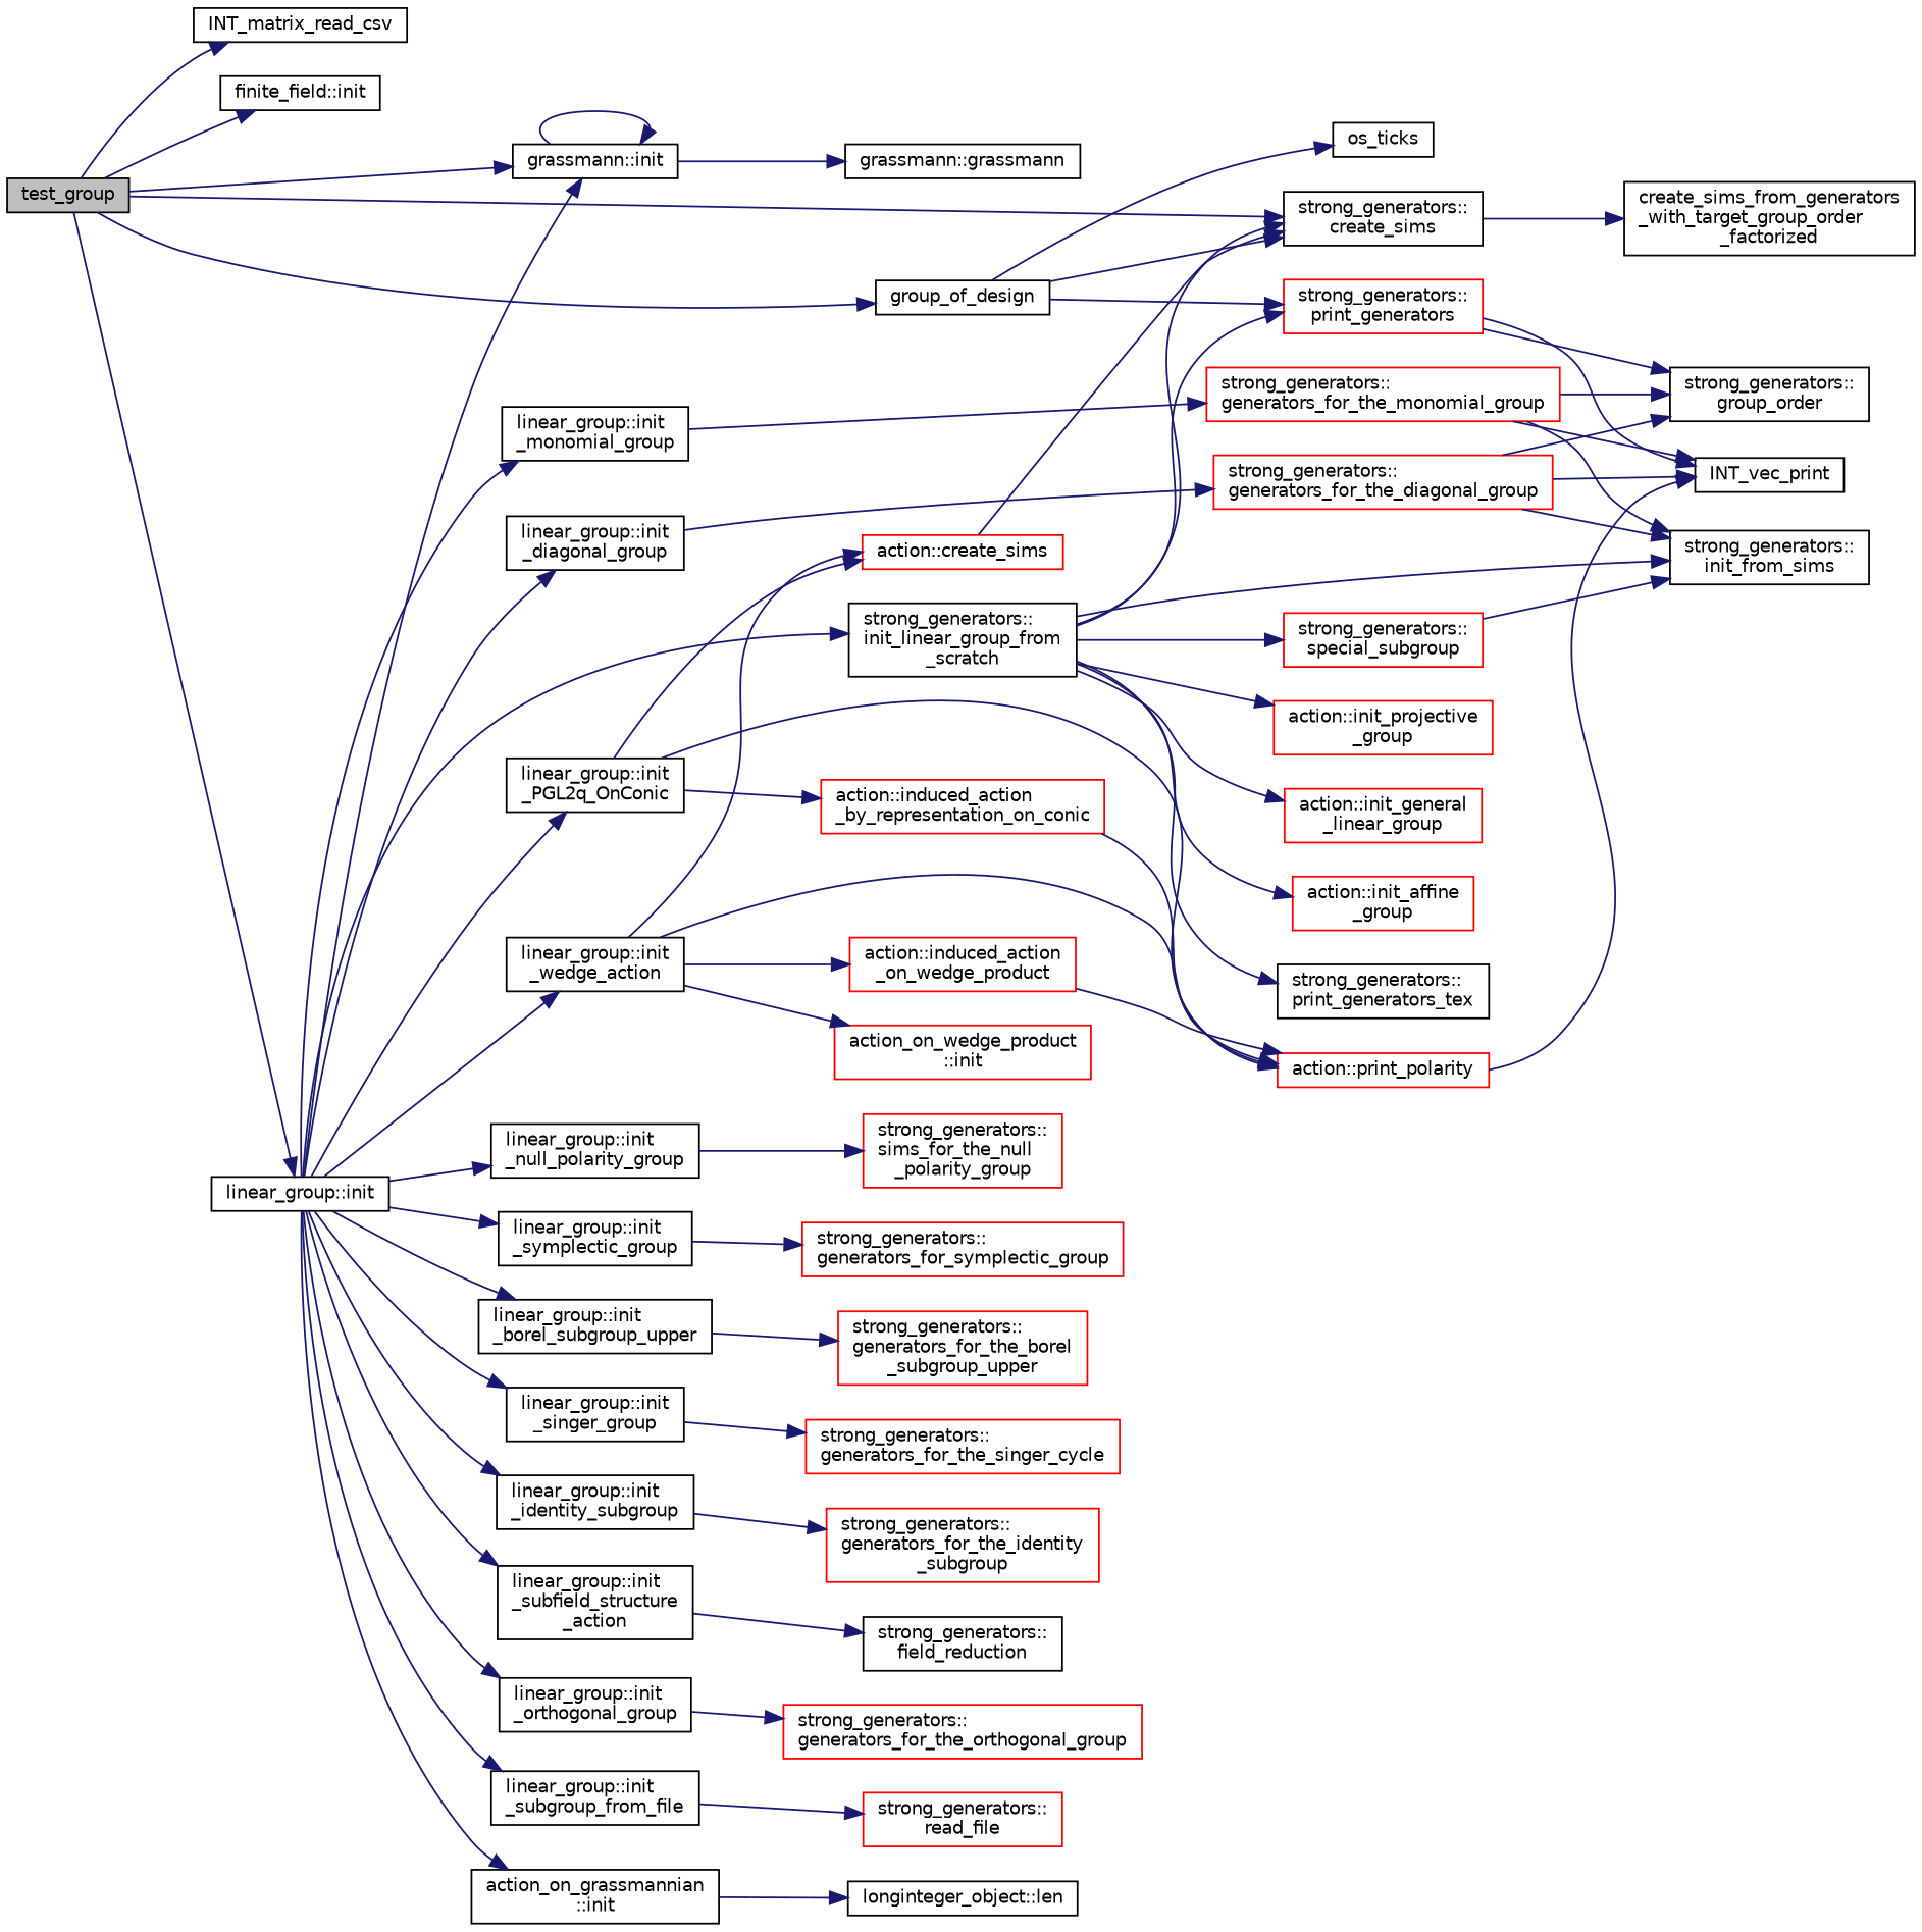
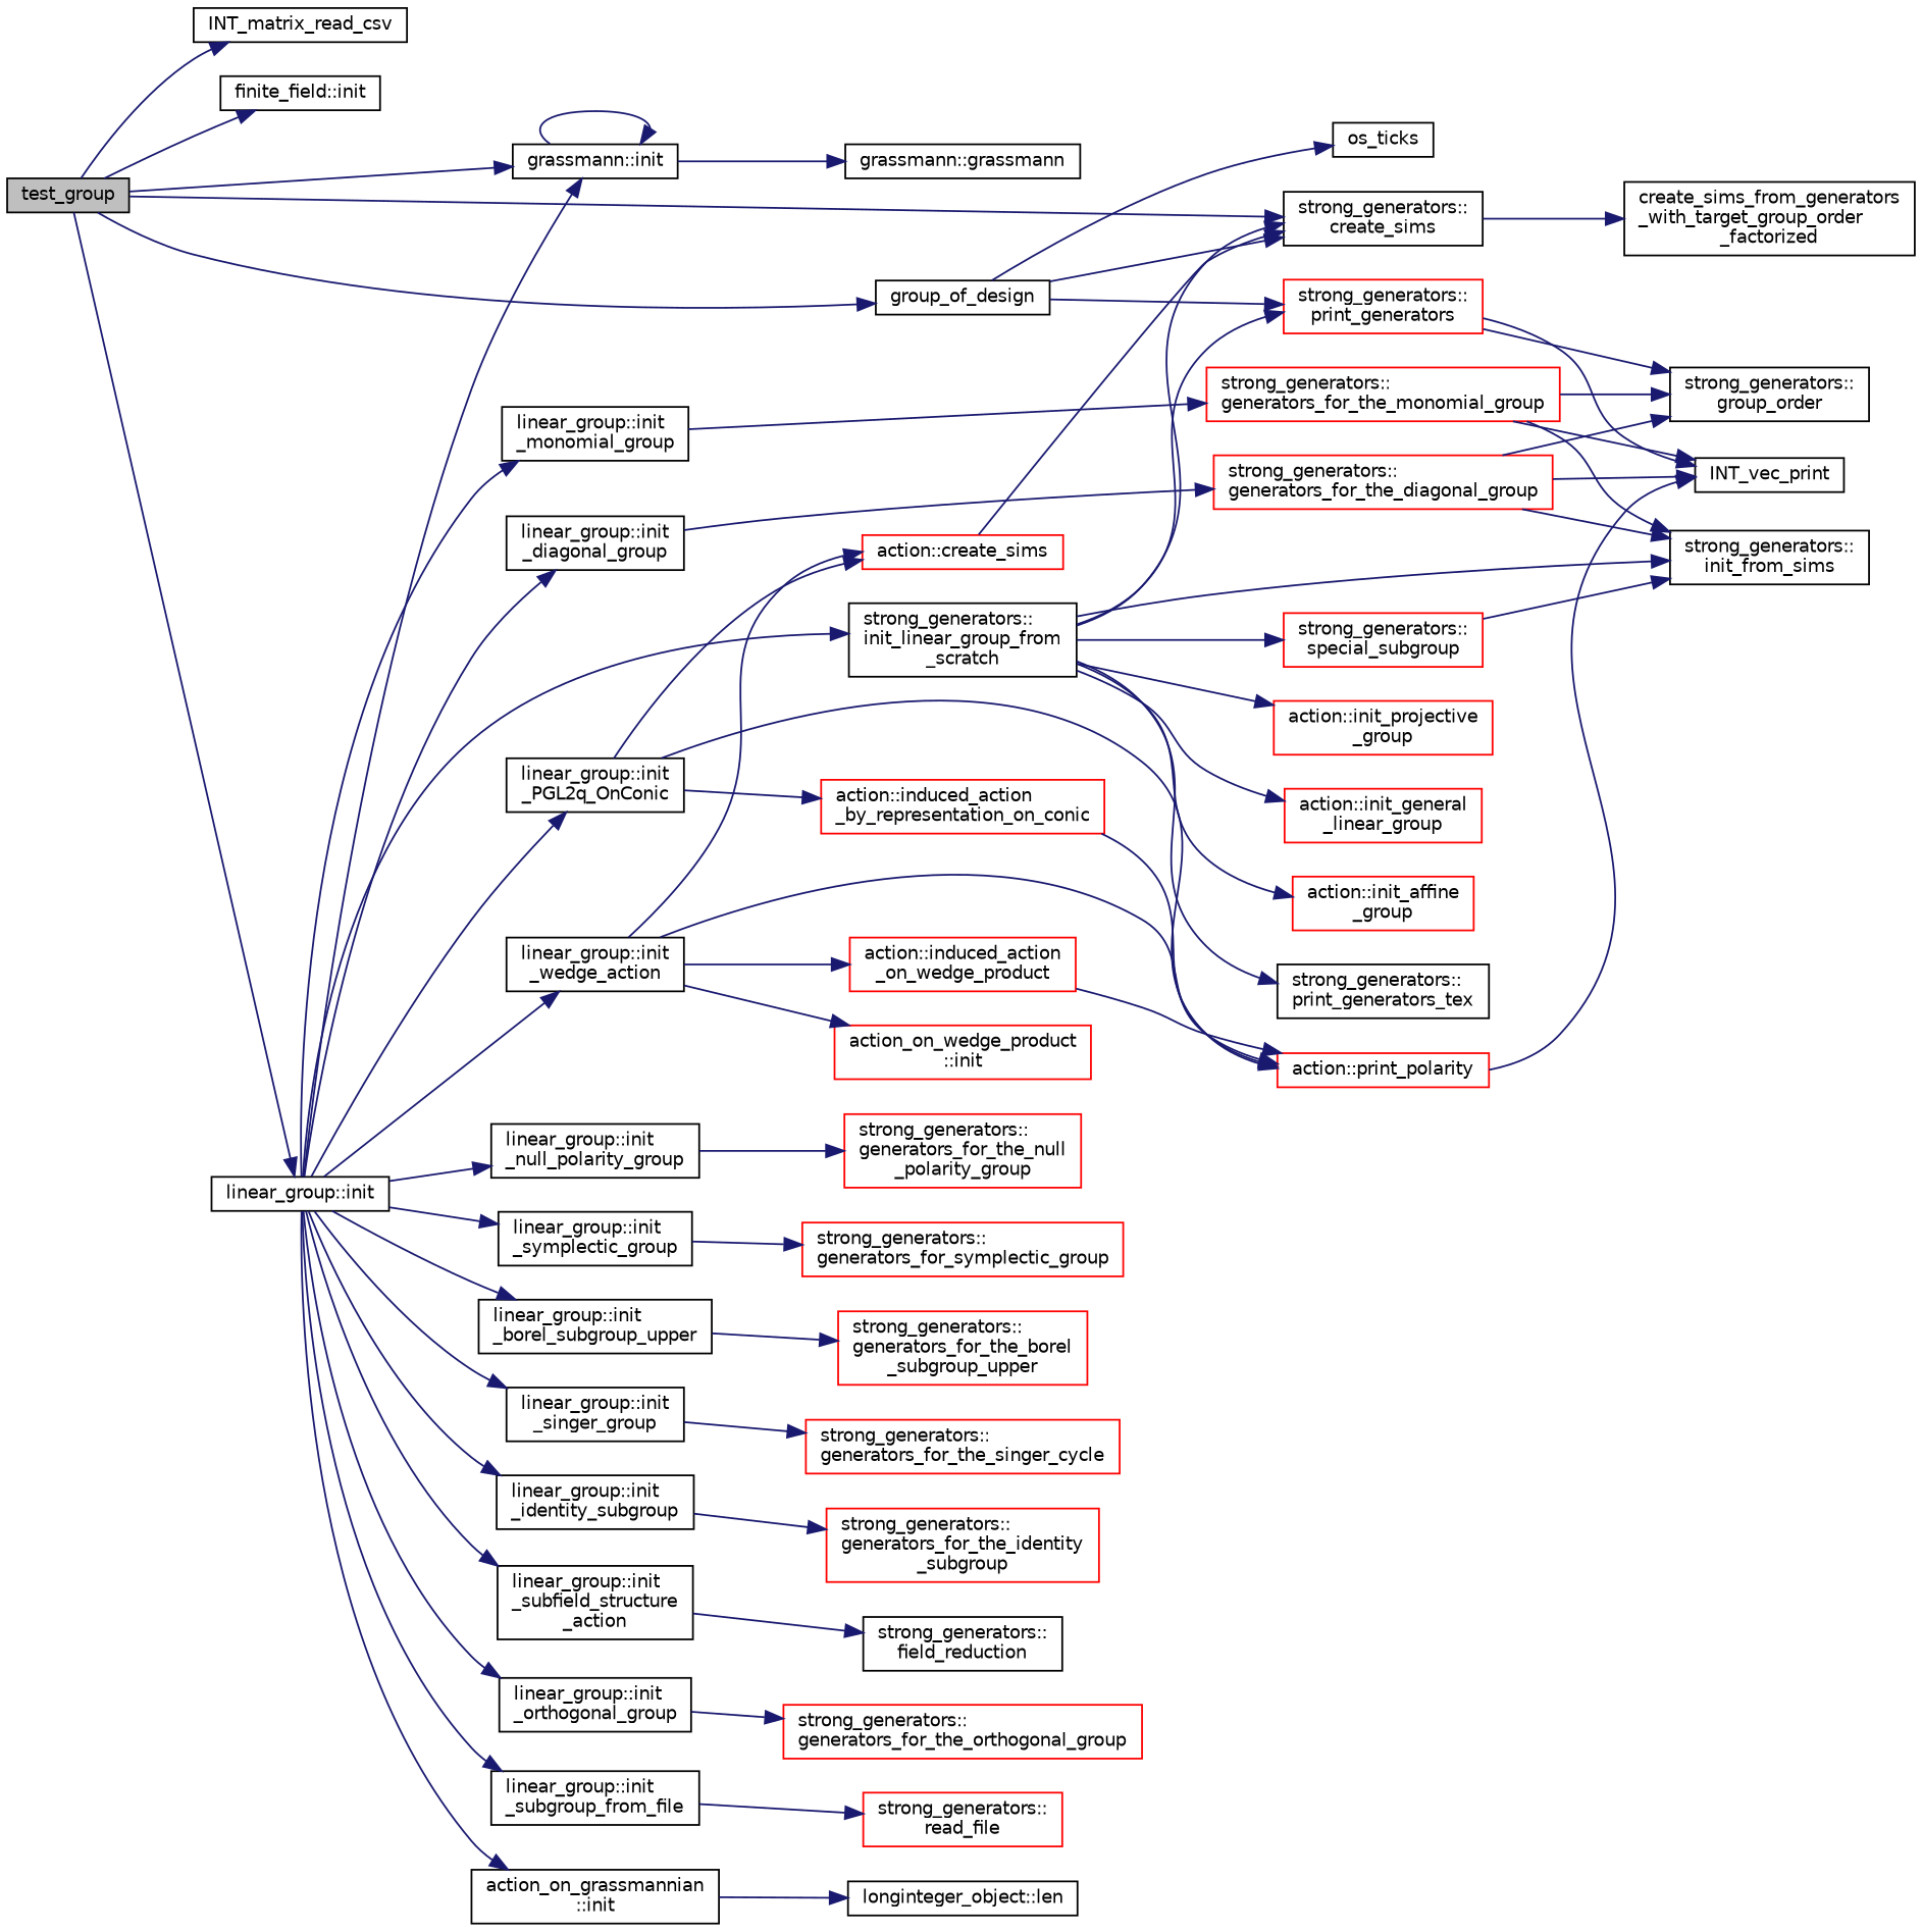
  digraph {
    rankdir=LR
    node [color=black fillcolor=white fontname=Helvetica fontsize=10 shape=record style=filled]
    edge [color=midnightblue fontname=Helvetica fontsize=10 labelfontname=Helvetica labelfontsize=10 style=solid]
    n1 [fillcolor=grey75 fontcolor=black height=0.2 label=test_group width=0.4]
    n2 [height=0.2 label=INT_matrix_read_csv width=0.4]
    n3 [height=0.2 label="finite_field::init" width=0.4]
    n4 [height=0.2 label="linear_group::init" width=0.4]
    n5 [height=0.2 label="strong_generators::\lcreate_sims" width=0.4]
    n6 [height=0.2 label="grassmann::init" width=0.4]
    n7 [height=0.2 label=group_of_design width=0.4]
    n8 [height=0.2 label="strong_generators::\linit_linear_group_from\l_scratch" width=0.4]
    n9 [height=0.2 label="linear_group::init\l_PGL2q_OnConic" width=0.4]
    n10 [height=0.2 label="linear_group::init\l_wedge_action" width=0.4]
    n11 [height=0.2 label="linear_group::init\l_monomial_group" width=0.4]
    n12 [height=0.2 label="linear_group::init\l_diagonal_group" width=0.4]
    n13 [height=0.2 label="linear_group::init\l_null_polarity_group" width=0.4]
    n14 [height=0.2 label="linear_group::init\l_symplectic_group" width=0.4]
    n15 [height=0.2 label="linear_group::init\l_borel_subgroup_upper" width=0.4]
    n16 [height=0.2 label="linear_group::init\l_singer_group" width=0.4]
    n17 [height=0.2 label="linear_group::init\l_identity_subgroup" width=0.4]
    n18 [height=0.2 label="linear_group::init\l_subfield_structure\l_action" width=0.4]
    n19 [height=0.2 label="linear_group::init\l_orthogonal_group" width=0.4]
    n20 [height=0.2 label="linear_group::init\l_subgroup_from_file" width=0.4]
    n21 [height=0.2 label="action_on_grassmannian\l::init" width=0.4]
    n22 [height=0.2 label="create_sims_from_generators\l_with_target_group_order\l_factorized" width=0.4]
    n23 [height=0.2 label="grassmann::grassmann" width=0.4]
    n24 [color=red height=0.2 label="strong_generators::\lprint_generators" width=0.4]
    n25 [height=0.2 label=os_ticks width=0.4]
    n26 [color=red height=0.2 label="action::init_projective\l_group" width=0.4]
    n27 [color=red height=0.2 label="action::init_general\l_linear_group" width=0.4]
    n28 [color=red height=0.2 label="action::init_affine\l_group" width=0.4]
    n29 [color=red height=0.2 label="strong_generators::\lspecial_subgroup" width=0.4]
    n30 [height=0.2 label="strong_generators::\linit_from_sims" width=0.4]
    n31 [height=0.2 label="strong_generators::\lprint_generators_tex" width=0.4]
    n32 [color=red height=0.2 label="action::create_sims" width=0.4]
    n33 [color=red height=0.2 label="action::induced_action\l_by_representation_on_conic" width=0.4]
    n34 [color=red height=0.2 label="action::print_polarity" width=0.4]
    n35 [color=red height=0.2 label="action_on_wedge_product\l::init" width=0.4]
    n36 [color=red height=0.2 label="action::induced_action\l_on_wedge_product" width=0.4]
    n37 [color=red height=0.2 label="strong_generators::\lgenerators_for_the_monomial_group" width=0.4]
    n38 [color=red height=0.2 label="strong_generators::\lgenerators_for_the_diagonal_group" width=0.4]
-   n39 [color=red height=0.2 label="strong_generators::\lsims_for_the_null\l_polarity_group" width=0.4]
+   n39 [color=red height=0.2 label="strong_generators::\lgenerators_for_the_null\l_polarity_group" width=0.4]
    n40 [color=red height=0.2 label="strong_generators::\lgenerators_for_symplectic_group" width=0.4]
    n41 [color=red height=0.2 label="strong_generators::\lgenerators_for_the_borel\l_subgroup_upper" width=0.4]
    n42 [color=red height=0.2 label="strong_generators::\lgenerators_for_the_singer_cycle" width=0.4]
    n43 [color=red height=0.2 label="strong_generators::\lgenerators_for_the_identity\l_subgroup" width=0.4]
    n44 [height=0.2 label="strong_generators::\lfield_reduction" width=0.4]
    n45 [color=red height=0.2 label="strong_generators::\lgenerators_for_the_orthogonal_group" width=0.4]
    n46 [color=red height=0.2 label="strong_generators::\lread_file" width=0.4]
    n47 [height=0.2 label="longinteger_object::len" width=0.4]
    n48 [height=0.2 label="strong_generators::\lgroup_order" width=0.4]
    n49 [height=0.2 label=INT_vec_print width=0.4]
    n1 -> n2
    n1 -> n3
    n1 -> n4
    n1 -> n5
    n1 -> n6
    n1 -> n7
    n4 -> n6
    n4 -> n8
    n4 -> n9
    n4 -> n10
    n4 -> n11
    n4 -> n12
    n4 -> n13
    n4 -> n14
    n4 -> n15
    n4 -> n16
    n4 -> n17
    n4 -> n18
    n4 -> n19
    n4 -> n20
    n4 -> n21
    n5 -> n22
    n6 -> n6
    n6 -> n23
    n7 -> n5
    n7 -> n24
    n7 -> n25
    n8 -> n5
    n8 -> n24
    n8 -> n26
    n8 -> n27
    n8 -> n28
    n8 -> n29
    n8 -> n30
    n8 -> n31
    n9 -> n32
    n9 -> n33
    n9 -> n34
    n10 -> n32
    n10 -> n34
    n10 -> n35
    n10 -> n36
    n11 -> n37
    n12 -> n38
    n13 -> n39
    n14 -> n40
    n15 -> n41
    n16 -> n42
    n17 -> n43
    n18 -> n44
    n19 -> n45
    n20 -> n46
    n21 -> n47
    n24 -> n48
    n24 -> n49
    n29 -> n30
    n32 -> n5
    n33 -> n34
    n34 -> n49
    n36 -> n34
    n37 -> n30
    n37 -> n48
    n37 -> n49
    n38 -> n30
    n38 -> n48
    n38 -> n49
  }
